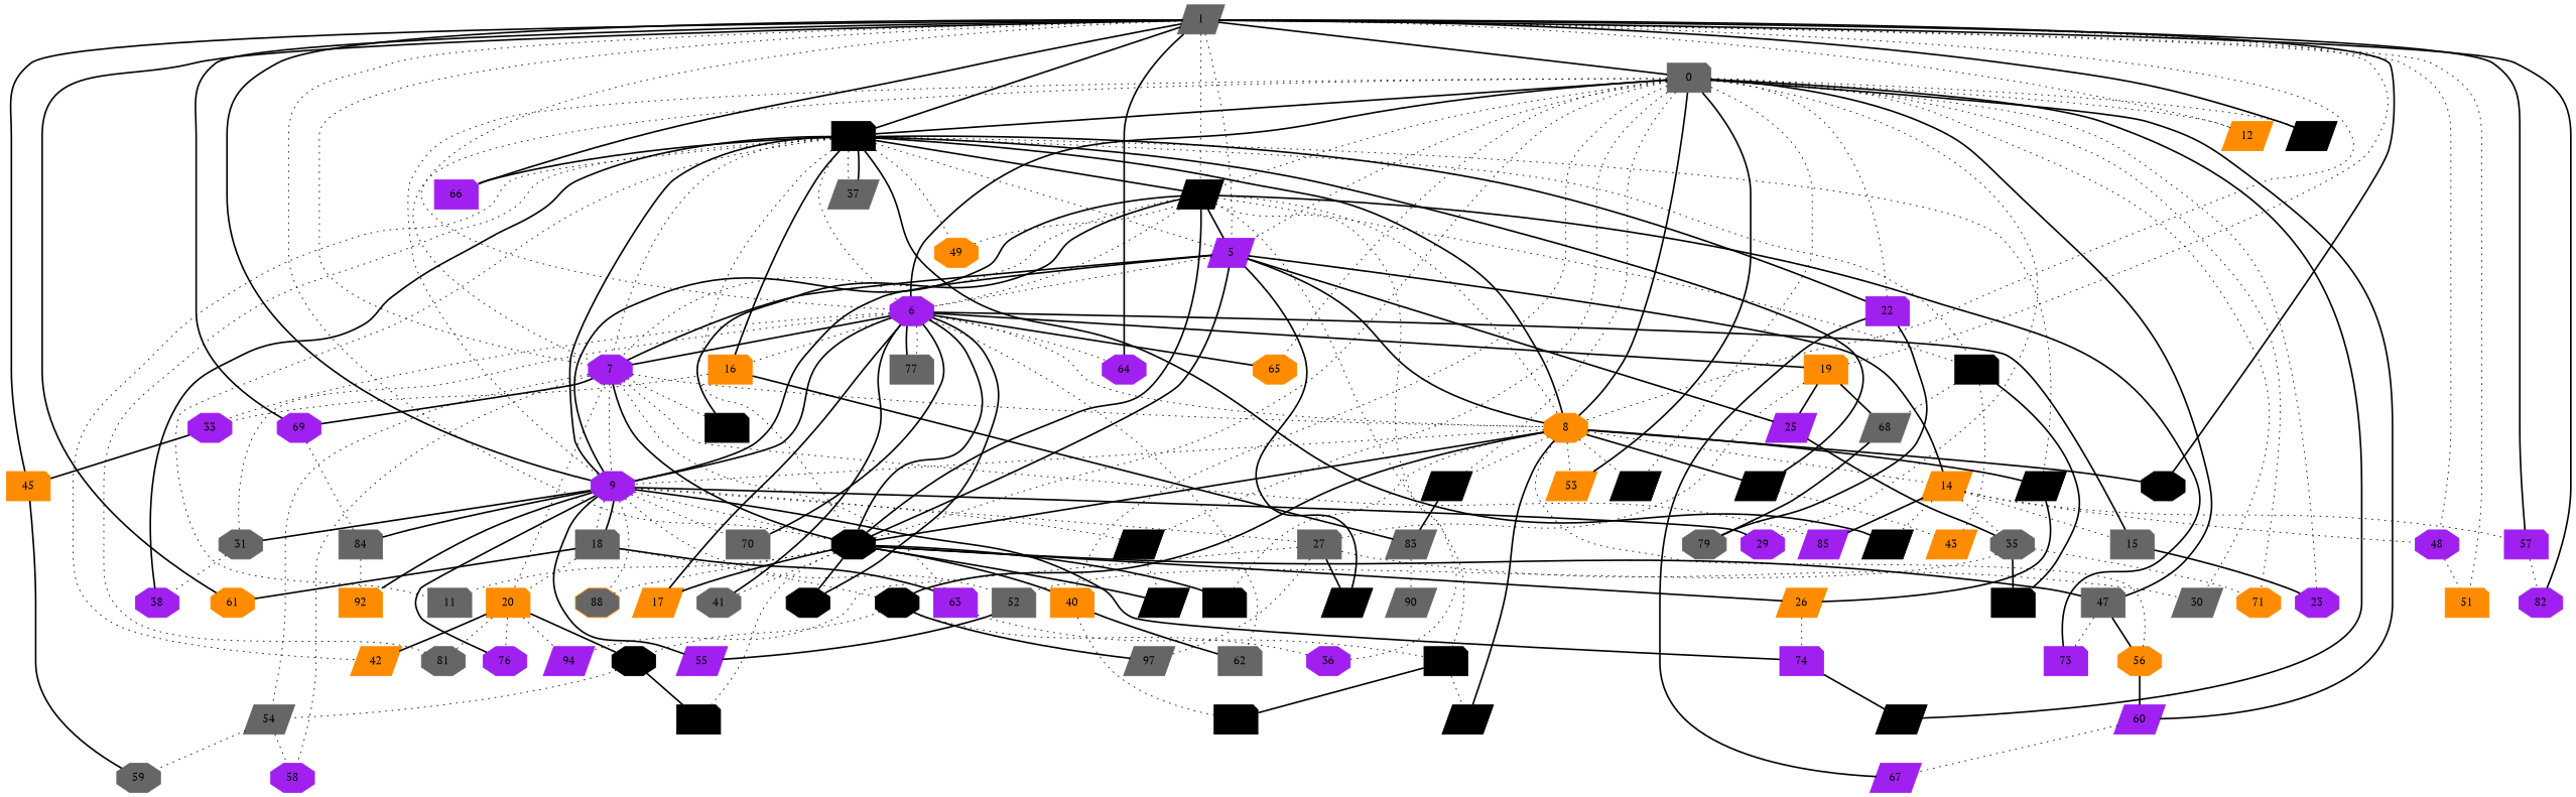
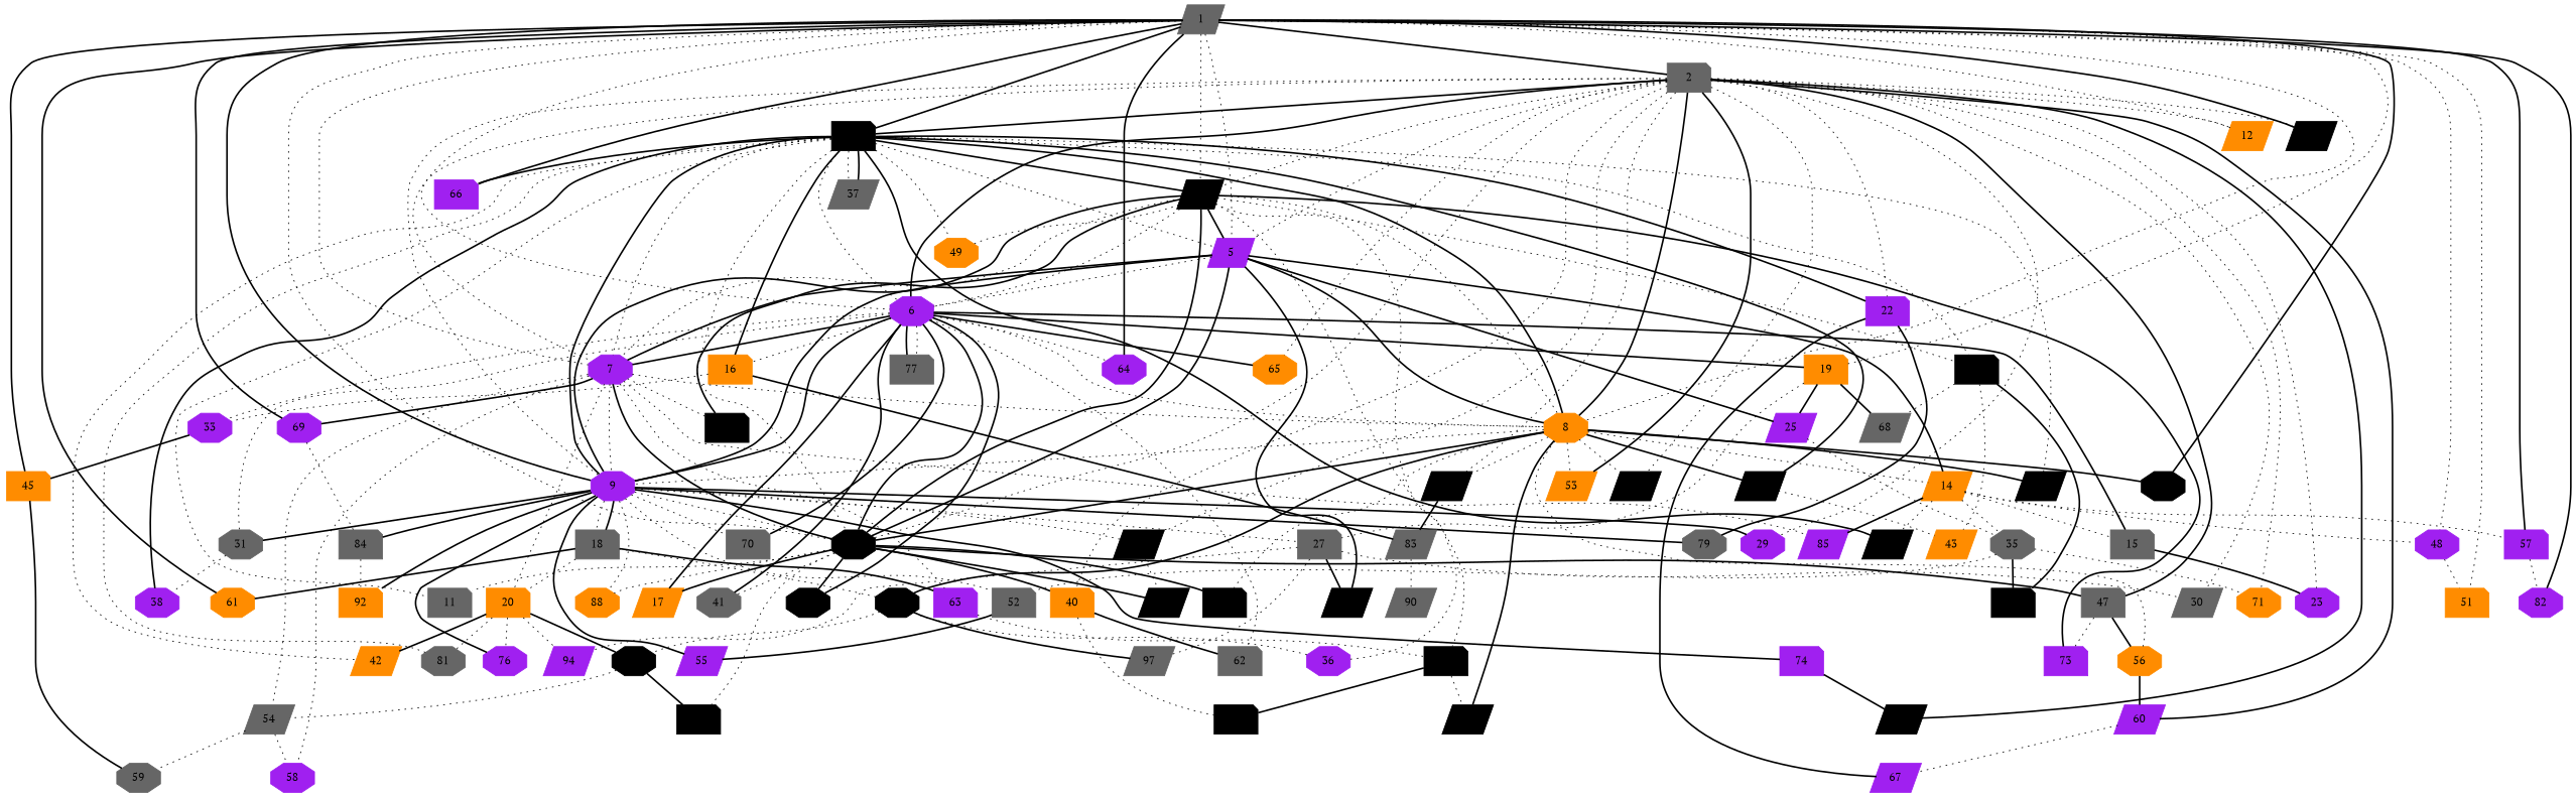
  graph {
    fontname="PT Serif"
    node [color=purple fontname="PT Serif" shape=parallelogram style=filled]
    edge [fontname="PT Serif" style=dotted]
    1 [color=gray40]
-   2 [color=gray40 shape=note label=0]
+   2 [color=gray40 shape=note]
    3 [color=black shape=note]
    4 [color=black]
    5
    6 [shape=octagon]
    7 [shape=octagon]
    8 [color=darkorange shape=octagon]
    9 [shape=octagon]
    10 [color=black shape=octagon]
    12 [color=darkorange]
    19 [color=darkorange shape=note]
    44 [color=black shape=octagon]
    45 [color=darkorange shape=note]
    48 [shape=octagon]
    51 [color=darkorange shape=note]
    57 [shape=note]
    61 [color=darkorange shape=octagon]
    64 [shape=octagon]
    66 [shape=note]
    69 [shape=octagon]
    82 [shape=octagon]
    93 [color=black]
    22 [shape=note]
    23 [shape=octagon]
    28 [color=black]
    29 [shape=octagon]
    30 [color=gray40]
    40 [color=darkorange shape=note]
    47 [color=gray40 shape=note]
    50 [color=black]
    53 [color=darkorange]
    60
    65 [color=darkorange shape=octagon]
    71 [color=darkorange shape=octagon]
    96 [color=black]
    98 [color=black]
    11 [color=gray40 shape=note]
    13 [color=black shape=note]
    16 [color=darkorange shape=note]
    24 [color=black]
    37 [color=gray40]
    38 [shape=octagon]
    39 [color=black]
    42 [color=darkorange]
    46 [color=black]
    49 [color=darkorange shape=octagon]
    81 [color=gray40 shape=octagon]
    32 [color=black shape=note]
    36 [shape=octagon]
    72 [color=black shape=note]
    73 [shape=note]
    14 [color=darkorange]
    25
    91 [color=black]
    15 [color=gray40 shape=note]
    17 [color=darkorange]
    31 [color=gray40 shape=octagon]
    33 [shape=octagon]
    41 [color=gray40 shape=octagon]
    62 [color=gray40 shape=note]
    70 [color=gray40 shape=note]
    77 [color=gray40 shape=note]
    87 [color=black shape=octagon]
    20 [color=darkorange shape=note]
    54 [color=gray40]
    58 [shape=octagon]
    63 [shape=note]
    85
    21 [color=black shape=octagon]
    56 [color=darkorange shape=octagon]
    78 [color=black shape=note]
    86 [color=black]
    18 [color=gray40 shape=note]
    27 [color=gray40 shape=note]
    52 [color=gray40 shape=note]
    55
    74 [shape=note]
    76 [shape=octagon]
    79 [color=gray40 shape=octagon]
    84 [color=gray40 shape=note]
-   88 [color=darkorange shape=octagon fillcolor=gray40]
+   88 [color=darkorange shape=octagon]
    92 [color=darkorange shape=note]
-   26 [color=darkorange]
    80 [color=black shape=note]
    95 [color=black]
    68 [color=gray40]
    59 [color=gray40 shape=octagon]
    67
    75 [color=black shape=note]
    83 [color=gray40]
    43 [color=darkorange]
    89 [color=black shape=note]
    35 [color=gray40 shape=octagon]
    34 [color=black shape=octagon]
    94
    97 [color=gray40]
    90 [color=gray40]
    1 -- 2 [style=bold]
    1 -- 3 [style=bold]
    1 -- 4
    1 -- 5
    1 -- 6
    1 -- 7
    1 -- 8
    1 -- 9 [style=bold]
    1 -- 10
    1 -- 12
    1 -- 19
    1 -- 44 [style=bold]
    1 -- 45 [style=bold]
    1 -- 48
    1 -- 51
    1 -- 57 [style=bold]
    1 -- 61 [style=bold]
    1 -- 64 [style=bold]
    1 -- 66 [style=bold]
    1 -- 69 [style=bold]
    1 -- 82 [style=bold]
    1 -- 93 [style=bold]
    2 -- 3 [style=bold]
    2 -- 4
    2 -- 5
    2 -- 6 [style=bold]
    2 -- 7
    2 -- 8 [style=bold]
    2 -- 9
    2 -- 10
    2 -- 12
    2 -- 93
    2 -- 22
    2 -- 23
    2 -- 28
    2 -- 29
    2 -- 30
    2 -- 40
    2 -- 47 [style=bold]
    2 -- 50
    2 -- 53 [style=bold]
    2 -- 60 [style=bold]
    2 -- 65
    2 -- 71
    2 -- 96
    2 -- 98 [style=bold]
    3 -- 4 [style=bold]
    3 -- 5
    3 -- 6
    3 -- 7
    3 -- 8 [style=bold]
    3 -- 9 [style=bold]
    3 -- 10
    3 -- 66 [style=bold]
    3 -- 22 [style=bold]
    3 -- 11
    3 -- 13
    3 -- 16 [style=bold]
    3 -- 24
    3 -- 37
    3 -- 37 [style=bold]
    3 -- 38 [style=bold]
    3 -- 39 [style=bold]
    3 -- 42
    3 -- 46 [style=bold]
    3 -- 49
    3 -- 81
    4 -- 5 [style=bold]
    4 -- 6
    4 -- 7
    4 -- 8
    4 -- 9 [style=bold]
    4 -- 10 [style=bold]
    4 -- 13
    4 -- 49
    4 -- 32 [style=bold]
    4 -- 36
    4 -- 72
    4 -- 73 [style=bold]
    5 -- 6
    5 -- 7 [style=bold]
    5 -- 8 [style=bold]
    5 -- 9 [style=bold]
    5 -- 10 [style=bold]
    5 -- 14 [style=bold]
    5 -- 25 [style=bold]
    5 -- 91 [style=bold]
    6 -- 7 [style=bold]
    6 -- 8
    6 -- 9 [style=bold]
    6 -- 10 [style=bold]
    6 -- 19 [style=bold]
    6 -- 64
    6 -- 65 [style=bold]
    6 -- 16
    6 -- 15 [style=bold]
    6 -- 17 [style=bold]
    6 -- 31
    6 -- 33
    6 -- 41 [style=bold]
    6 -- 62
    6 -- 70 [style=bold]
    6 -- 77 [style=bold]
    6 -- 77
    6 -- 87 [style=bold]
    7 -- 8
    7 -- 9
    7 -- 10 [style=bold]
    7 -- 69 [style=bold]
    7 -- 32
    7 -- 20
    7 -- 54
    7 -- 58
    7 -- 63
    7 -- 85
    8 -- 9
    8 -- 10 [style=bold]
    8 -- 44 [style=bold]
    8 -- 50
    8 -- 53
    8 -- 96
    8 -- 24 [style=bold]
    8 -- 39 [style=bold]
    8 -- 14
    8 -- 21 [style=bold]
    8 -- 56
    8 -- 78
    8 -- 86 [style=bold]
    9 -- 10
    9 -- 28
    9 -- 29 [style=bold]
    9 -- 31 [style=bold]
    9 -- 70
    9 -- 18
    9 -- 18 [style=bold]
    9 -- 27
    9 -- 52
    9 -- 55 [style=bold]
    9 -- 74 [style=bold]
    9 -- 76 [style=bold]
-   68 -- 79 [style=bold]
+   9 -- 79 [style=bold]
    9 -- 84 [style=bold]
    9 -- 88
    9 -- 92 [style=bold]
    10 -- 40 [style=bold]
    10 -- 47 [style=bold]
    10 -- 11
    10 -- 17 [style=bold]
    10 -- 41
    10 -- 87 [style=bold]
    10 -- 78 [style=bold]
    10 -- 88
-   10 -- 26 [style=bold]
    10 -- 80
    10 -- 95 [style=bold]
    19 -- 25 [style=bold]
    19 -- 27
    19 -- 68 [style=bold]
    45 -- 59 [style=bold]
    48 -- 51
    57 -- 82
    69 -- 84
    22 -- 79 [style=bold]
    22 -- 67 [style=bold]
    28 -- 95
    40 -- 62 [style=bold]
    40 -- 75
    47 -- 73
    47 -- 56 [style=bold]
    50 -- 83 [style=bold]
    60 -- 67
    13 -- 68
    13 -- 43
    13 -- 89 [style=bold]
    16 -- 33
    16 -- 83 [style=bold]
-   24 -- 26 [style=bold]
    39 -- 43
    72 -- 86
    72 -- 75 [style=bold]
    14 -- 48
    14 -- 57
    14 -- 46
    14 -- 15
    14 -- 85 [style=bold]
    14 -- 35
-   25 -- 35 [style=bold]
+   25 -- 35
    15 -- 23 [style=bold]
    31 -- 38
    33 -- 45 [style=bold]
    20 -- 42 [style=bold]
    20 -- 81
    20 -- 76
    20 -- 34 [style=bold]
    20 -- 94
    54 -- 58
    54 -- 59
    63 -- 72
    21 -- 36
    21 -- 34
    21 -- 97 [style=bold]
    56 -- 60 [style=bold]
    18 -- 61 [style=bold]
    18 -- 20
    18 -- 63 [style=bold]
    18 -- 21
    27 -- 30
    27 -- 91 [style=bold]
    27 -- 94
    27 -- 97
    52 -- 55 [style=bold]
    74 -- 98 [style=bold]
    84 -- 92
-   26 -- 74
    83 -- 90
    35 -- 71
    35 -- 52
    35 -- 89 [style=bold]
    34 -- 54
    34 -- 80 [style=bold]
  }
